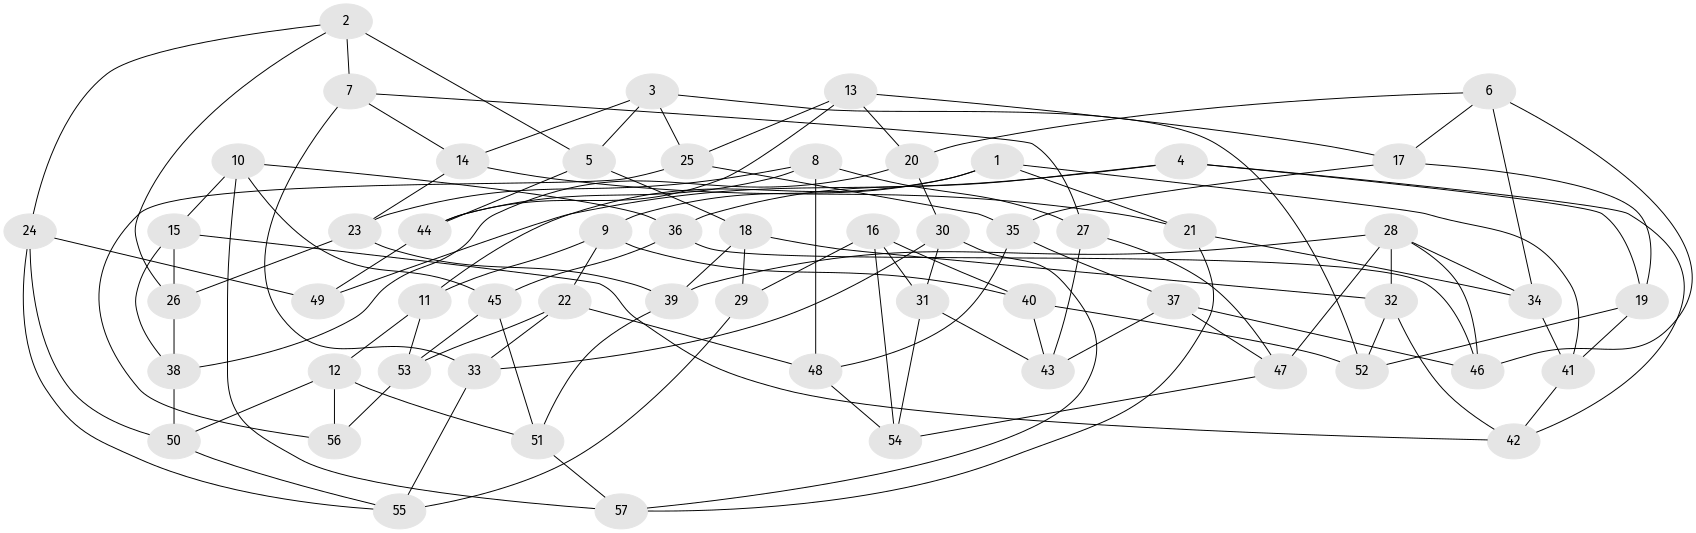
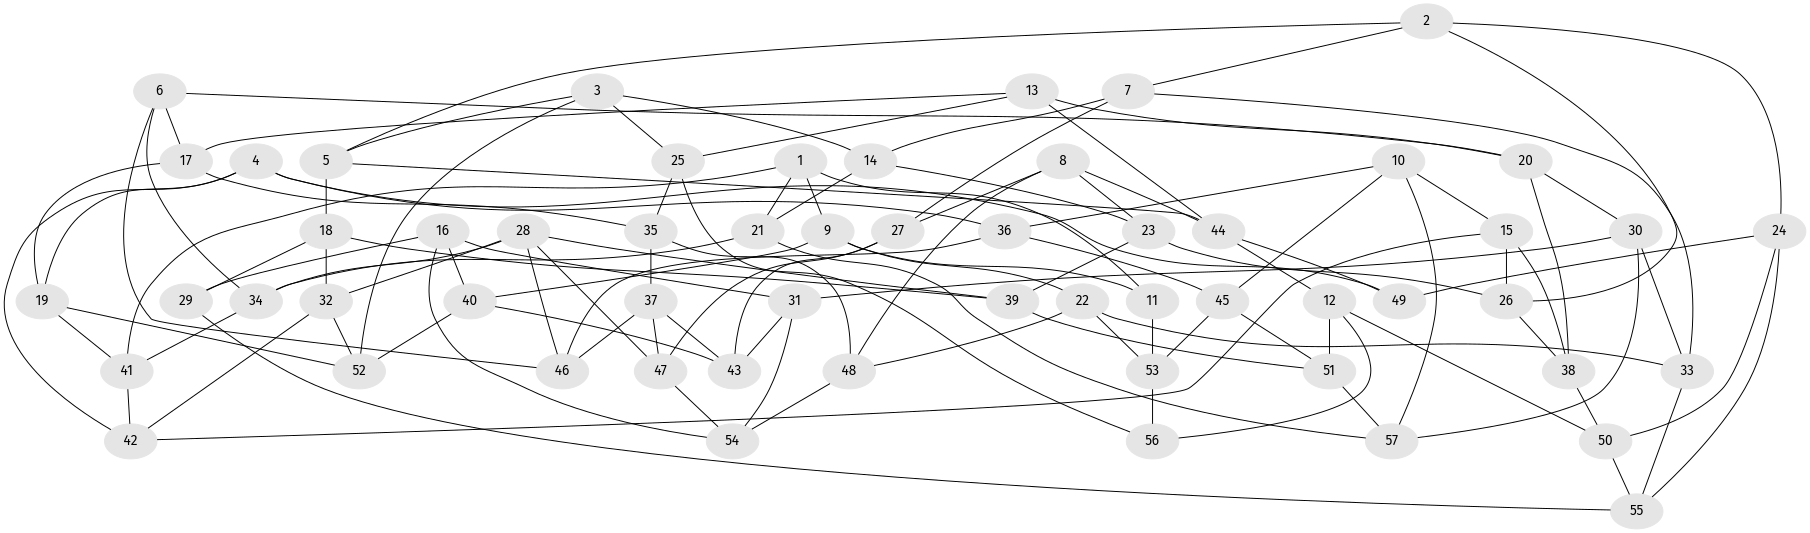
  graph {
    fontname="Fira Sans"
    node [color=gray90 fontname="Fira Sans" style=filled]
    edge [fontname="Fira Sans"]
    1
    9
    11
    21
    41
    22
    40
    12
    53
    34
    57
    42
    2
    5
    7
    24
    26
    18
    44
    14
    27
    33
    49
    50
    55
    38
    3
    25
    52
    23
    56
    35
    4
    19
    36
    46
    45
    29
    32
    39
    6
    17
    20
    30
    43
    47
    8
    48
    54
    10
    15
    51
    13
    16
    31
    37
    28
    1 -- 9
    1 -- 11
    1 -- 21
    1 -- 41
    9 -- 11
    9 -- 22
    9 -- 40
-   11 -- 12
+   44 -- 12
    11 -- 53
    21 -- 34
    21 -- 57
    41 -- 42
    22 -- 53
    22 -- 33
    22 -- 48
    40 -- 52
    40 -- 43
    12 -- 50
    12 -- 56
    12 -- 51
    53 -- 56
    34 -- 41
    2 -- 5
    2 -- 7
    2 -- 24
    2 -- 26
    5 -- 18
    5 -- 44
    7 -- 14
    7 -- 27
    7 -- 33
    24 -- 49
    24 -- 50
    24 -- 55
    26 -- 38
    18 -- 29
    18 -- 32
    18 -- 39
    44 -- 49
    14 -- 21
    14 -- 23
    27 -- 43
    27 -- 47
    33 -- 55
    50 -- 55
    38 -- 50
    3 -- 5
    3 -- 14
    3 -- 25
    3 -- 52
    25 -- 56
    25 -- 35
    23 -- 26
    23 -- 39
    35 -- 48
    35 -- 37
    4 -- 42
    4 -- 49
    4 -- 19
    4 -- 36
    19 -- 41
    19 -- 52
    36 -- 46
    36 -- 45
    45 -- 53
    45 -- 51
    29 -- 55
    32 -- 42
    32 -- 52
    39 -- 51
    6 -- 34
    6 -- 46
    6 -- 17
    6 -- 20
    17 -- 35
    17 -- 19
    20 -- 38
    20 -- 30
    30 -- 57
    30 -- 33
    30 -- 31
    47 -- 54
    8 -- 44
    8 -- 27
    8 -- 23
    8 -- 48
    48 -- 54
    10 -- 57
    10 -- 36
    10 -- 45
    10 -- 15
    15 -- 42
    15 -- 26
    15 -- 38
    51 -- 57
    13 -- 44
    13 -- 25
    13 -- 17
    13 -- 20
    16 -- 40
    16 -- 29
    16 -- 54
    16 -- 31
    31 -- 43
    31 -- 54
    37 -- 46
    37 -- 43
    37 -- 47
    28 -- 34
    28 -- 46
    28 -- 32
    28 -- 39
    28 -- 47
  }
